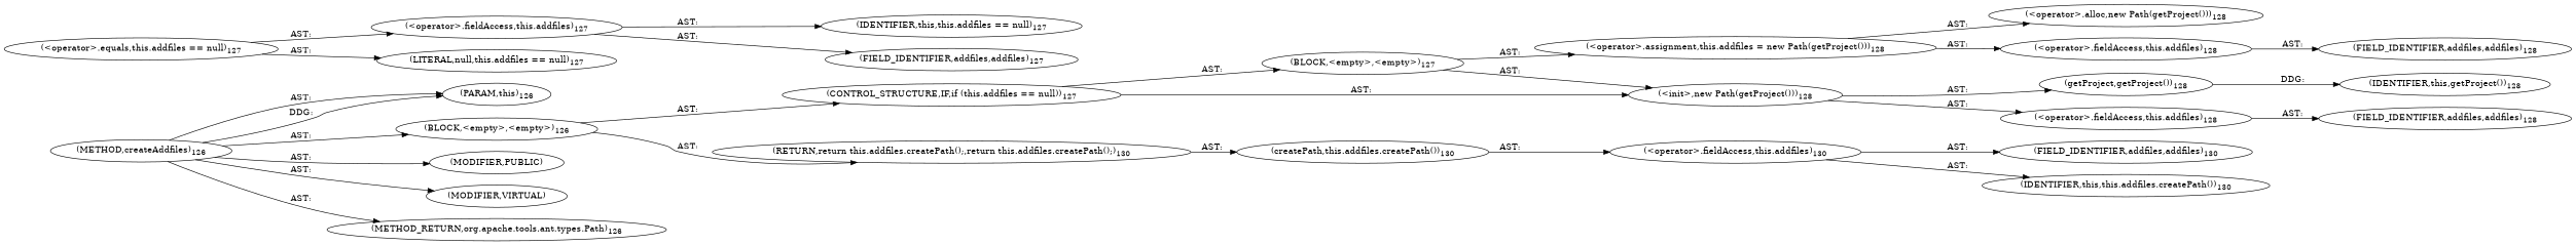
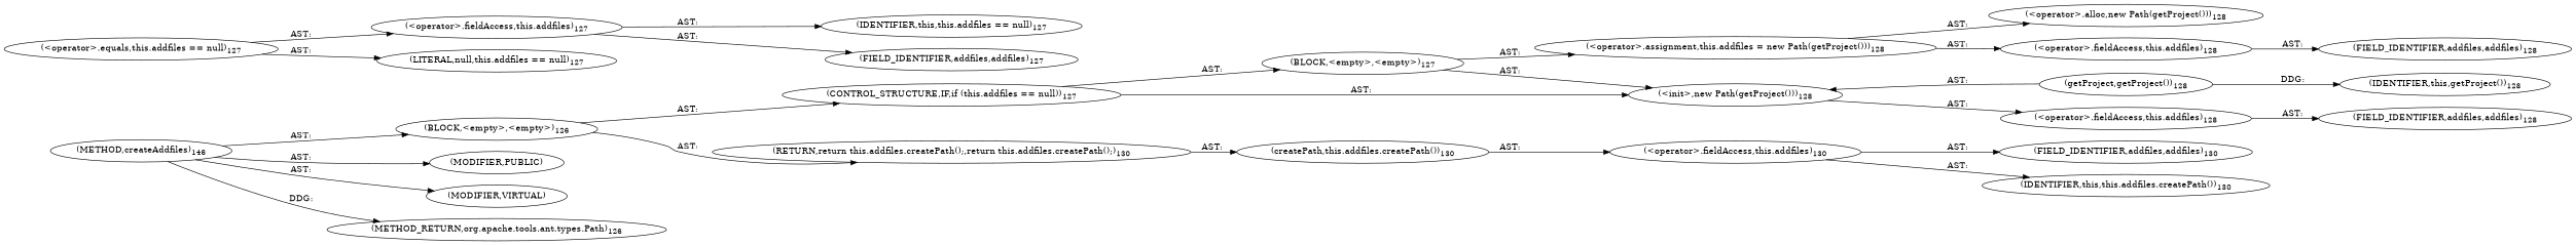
  digraph {
    rankdir=LR
-   n1 [label=<(METHOD,createAddfiles)<SUB>126</SUB>>]
-   n2 [label=<(PARAM,this)<SUB>126</SUB>>]
+   n1 [label=<(METHOD,createAddfiles)<SUB>146</SUB>>]
    n3 [label=<(BLOCK,&lt;empty&gt;,&lt;empty&gt;)<SUB>126</SUB>>]
    n4 [label=<(MODIFIER,PUBLIC)>]
    n5 [label=<(MODIFIER,VIRTUAL)>]
    n6 [label=<(METHOD_RETURN,org.apache.tools.ant.types.Path)<SUB>126</SUB>>]
    n7 [label=<(CONTROL_STRUCTURE,IF,if (this.addfiles == null))<SUB>127</SUB>>]
    n8 [label=<(RETURN,return this.addfiles.createPath();,return this.addfiles.createPath();)<SUB>130</SUB>>]
    n9 [label=<(BLOCK,&lt;empty&gt;,&lt;empty&gt;)<SUB>127</SUB>>]
    n10 [label=<(&lt;init&gt;,new Path(getProject()))<SUB>128</SUB>>]
    n11 [label=<(createPath,this.addfiles.createPath())<SUB>130</SUB>>]
    n12 [label=<(&lt;operator&gt;.equals,this.addfiles == null)<SUB>127</SUB>>]
    n13 [label=<(&lt;operator&gt;.fieldAccess,this.addfiles)<SUB>127</SUB>>]
    n14 [label=<(LITERAL,null,this.addfiles == null)<SUB>127</SUB>>]
    n15 [label=<(&lt;operator&gt;.assignment,this.addfiles = new Path(getProject()))<SUB>128</SUB>>]
    n16 [label=<(IDENTIFIER,this,this.addfiles == null)<SUB>127</SUB>>]
    n17 [label=<(FIELD_IDENTIFIER,addfiles,addfiles)<SUB>127</SUB>>]
    n18 [label=<(&lt;operator&gt;.fieldAccess,this.addfiles)<SUB>128</SUB>>]
    n19 [label=<(&lt;operator&gt;.alloc,new Path(getProject()))<SUB>128</SUB>>]
    n20 [label=<(&lt;operator&gt;.fieldAccess,this.addfiles)<SUB>128</SUB>>]
    n21 [label=<(getProject,getProject())<SUB>128</SUB>>]
    n22 [label=<(FIELD_IDENTIFIER,addfiles,addfiles)<SUB>128</SUB>>]
    n23 [label=<(FIELD_IDENTIFIER,addfiles,addfiles)<SUB>128</SUB>>]
    n24 [label=<(IDENTIFIER,this,getProject())<SUB>128</SUB>>]
    n25 [label=<(&lt;operator&gt;.fieldAccess,this.addfiles)<SUB>130</SUB>>]
    n26 [label=<(IDENTIFIER,this,this.addfiles.createPath())<SUB>130</SUB>>]
    n27 [label=<(FIELD_IDENTIFIER,addfiles,addfiles)<SUB>130</SUB>>]
-   n1 -> n2 [label="AST: "]
-   n1 -> n2 [label="DDG: "]
    n1 -> n3 [label="AST: "]
    n1 -> n4 [label="AST: "]
    n1 -> n5 [label="AST: "]
-   n1 -> n6 [label="AST: "]
+   n1 -> n6 [label="DDG: "]
    n3 -> n7 [label="AST: "]
    n3 -> n8 [label="AST: "]
    n7 -> n9 [label="AST: "]
    n7 -> n10 [label="AST: "]
    n8 -> n11 [label="AST: "]
    n9 -> n10 [label="AST: "]
    n9 -> n15 [label="AST: "]
    n10 -> n20 [label="AST: "]
-   n10 -> n21 [label="AST: "]
+   n21 -> n10 [label="AST: "]
    n11 -> n25 [label="AST: "]
    n12 -> n13 [label="AST: "]
    n12 -> n14 [label="AST: "]
    n13 -> n16 [label="AST: "]
    n13 -> n17 [label="AST: "]
    n15 -> n18 [label="AST: "]
    n15 -> n19 [label="AST: "]
    n18 -> n22 [label="AST: "]
    n20 -> n23 [label="AST: "]
    n21 -> n24 [label="DDG: "]
    n25 -> n26 [label="AST: "]
    n25 -> n27 [label="AST: "]
  }
